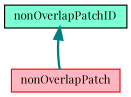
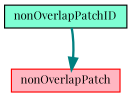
  digraph {
    rankdir=TB
    fontname="Playfair Display"
    node [fontname="Playfair Display" fontsize=10 shape=record style=filled]
    n1 [color=black fillcolor=aquamarine fontcolor=black height=0.2 label=nonOverlapPatchID width=0.4]
    n2 [color=red height=0.2 label=nonOverlapPatch width=0.4 fillcolor=lightpink]
-   n1 -> n2 [color=teal dir=back fontname="Playfair Display" fontsize=10 labelfontname=Helvetica labelfontsize=10 style=bold]
+   n2 -> n1 [color=teal dir=back fontname="Playfair Display" fontsize=10 labelfontname=Helvetica labelfontsize=10 style=bold]
  }
